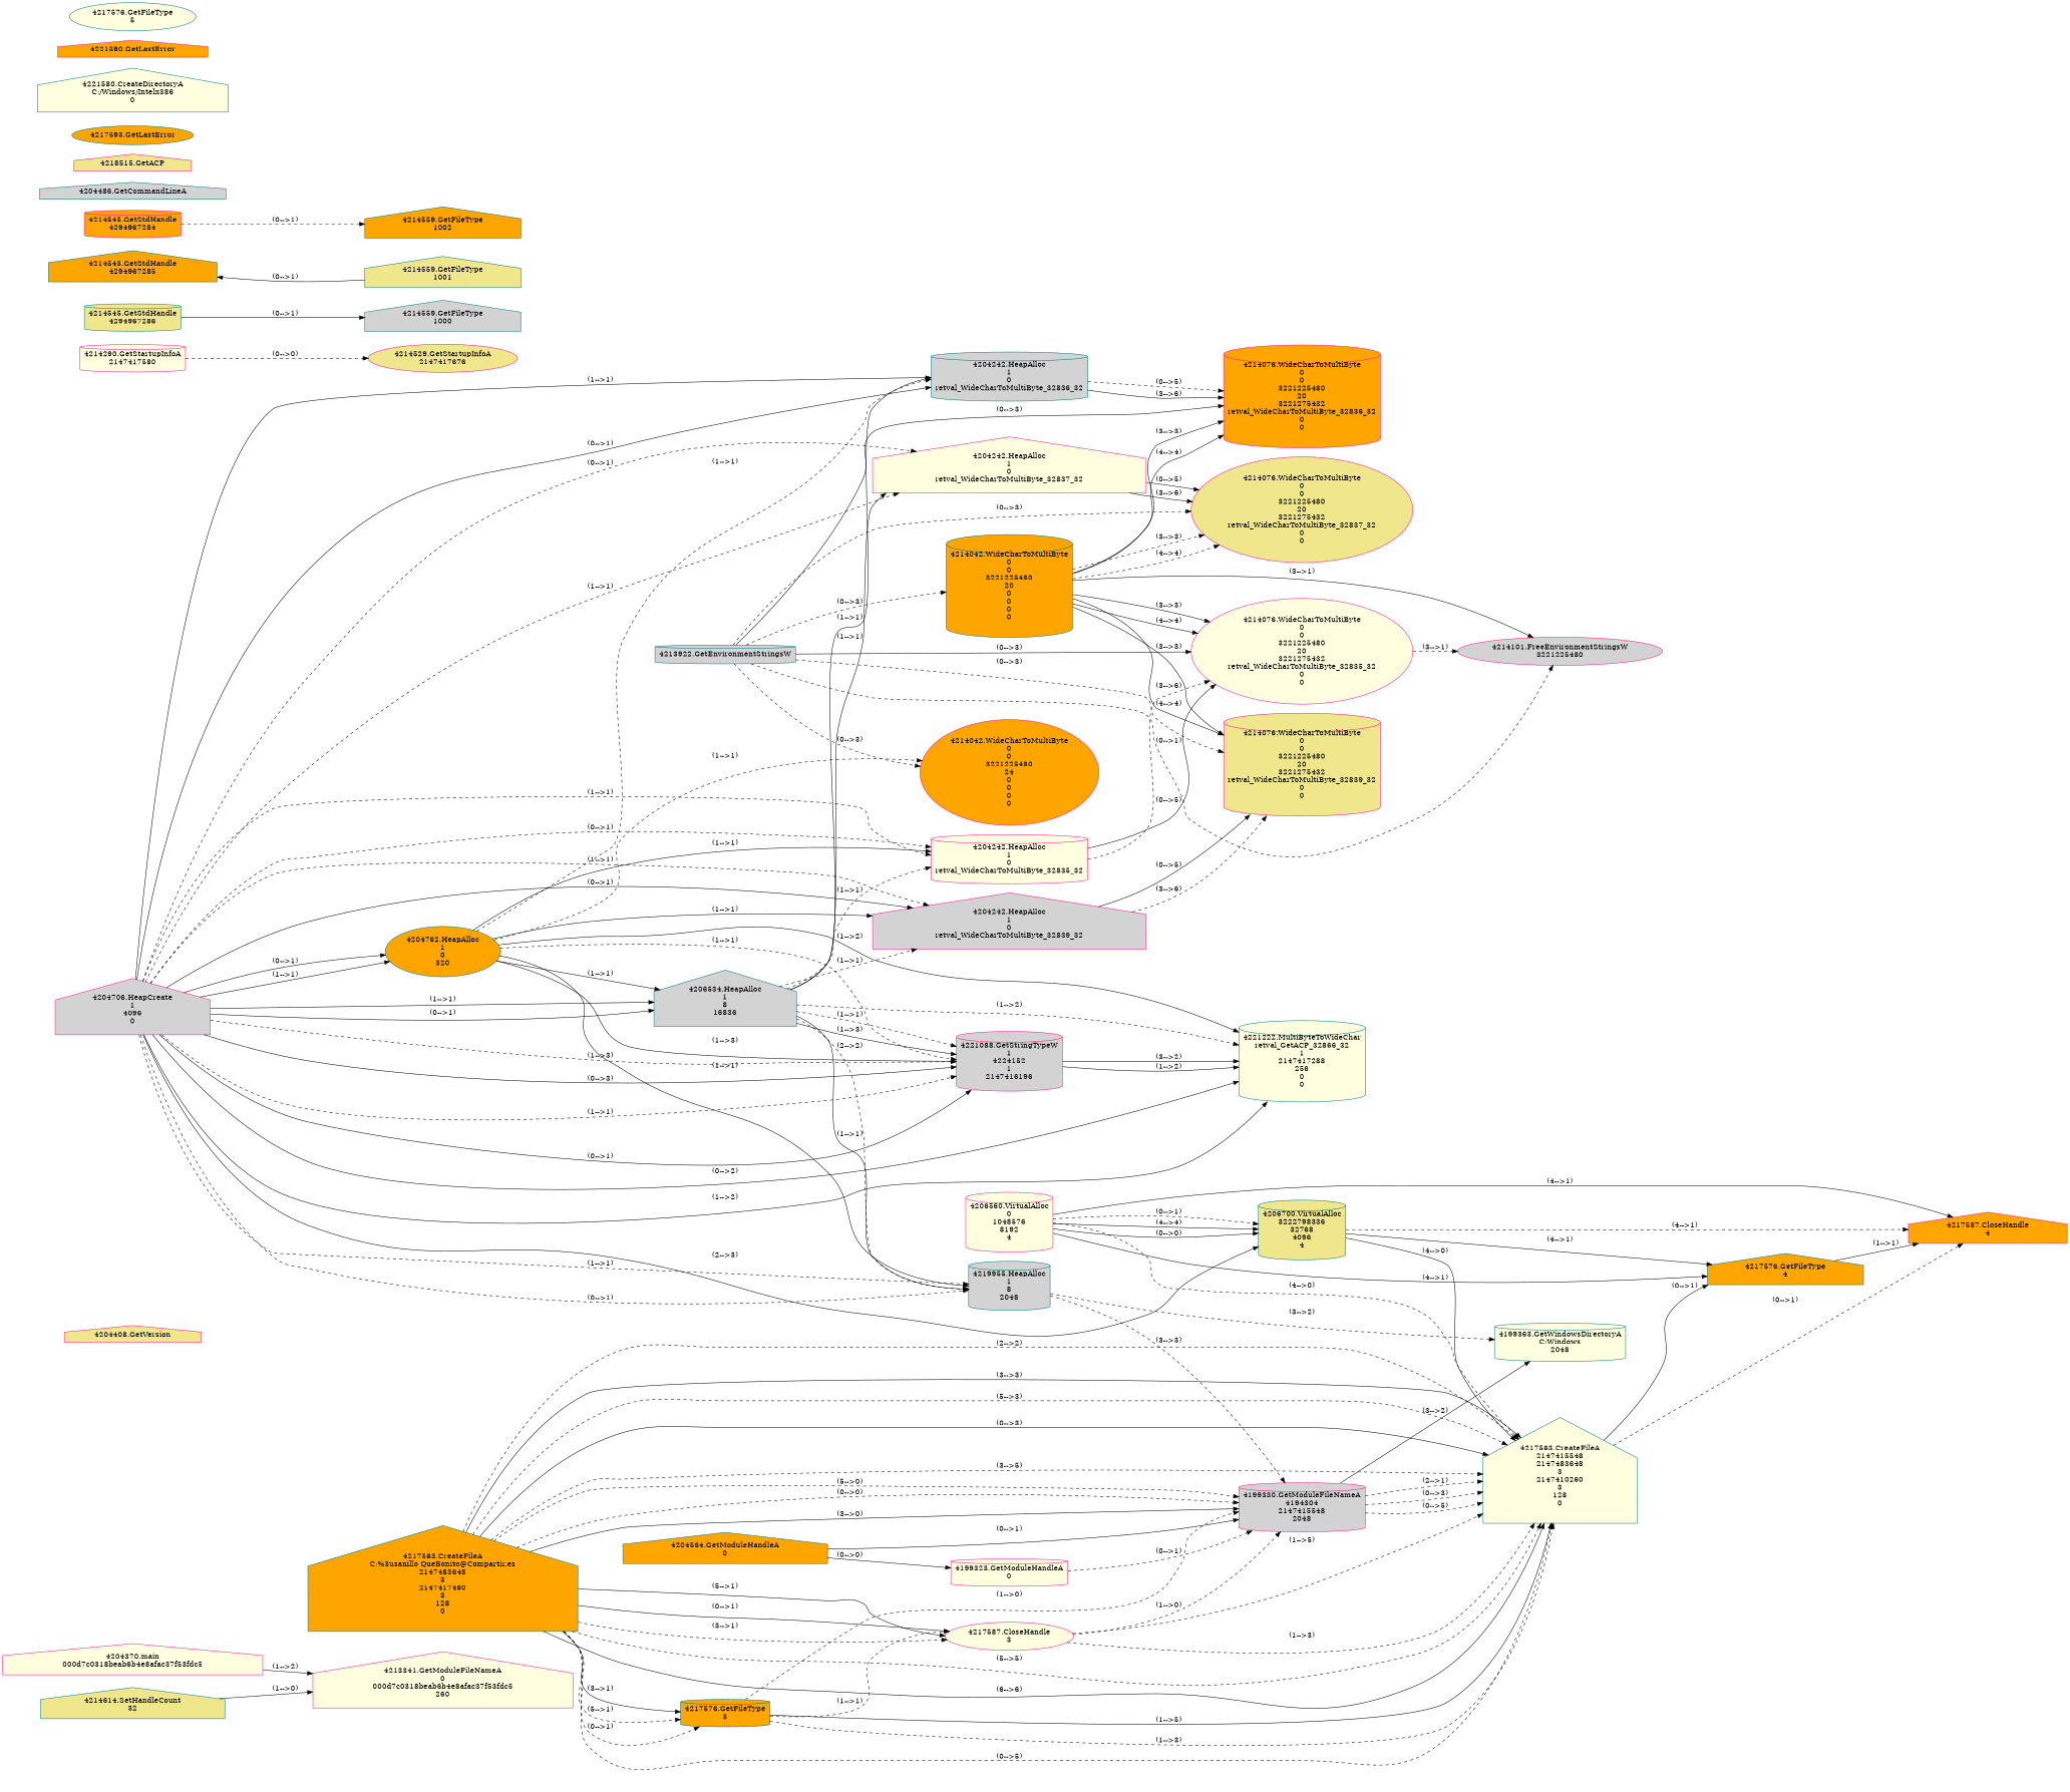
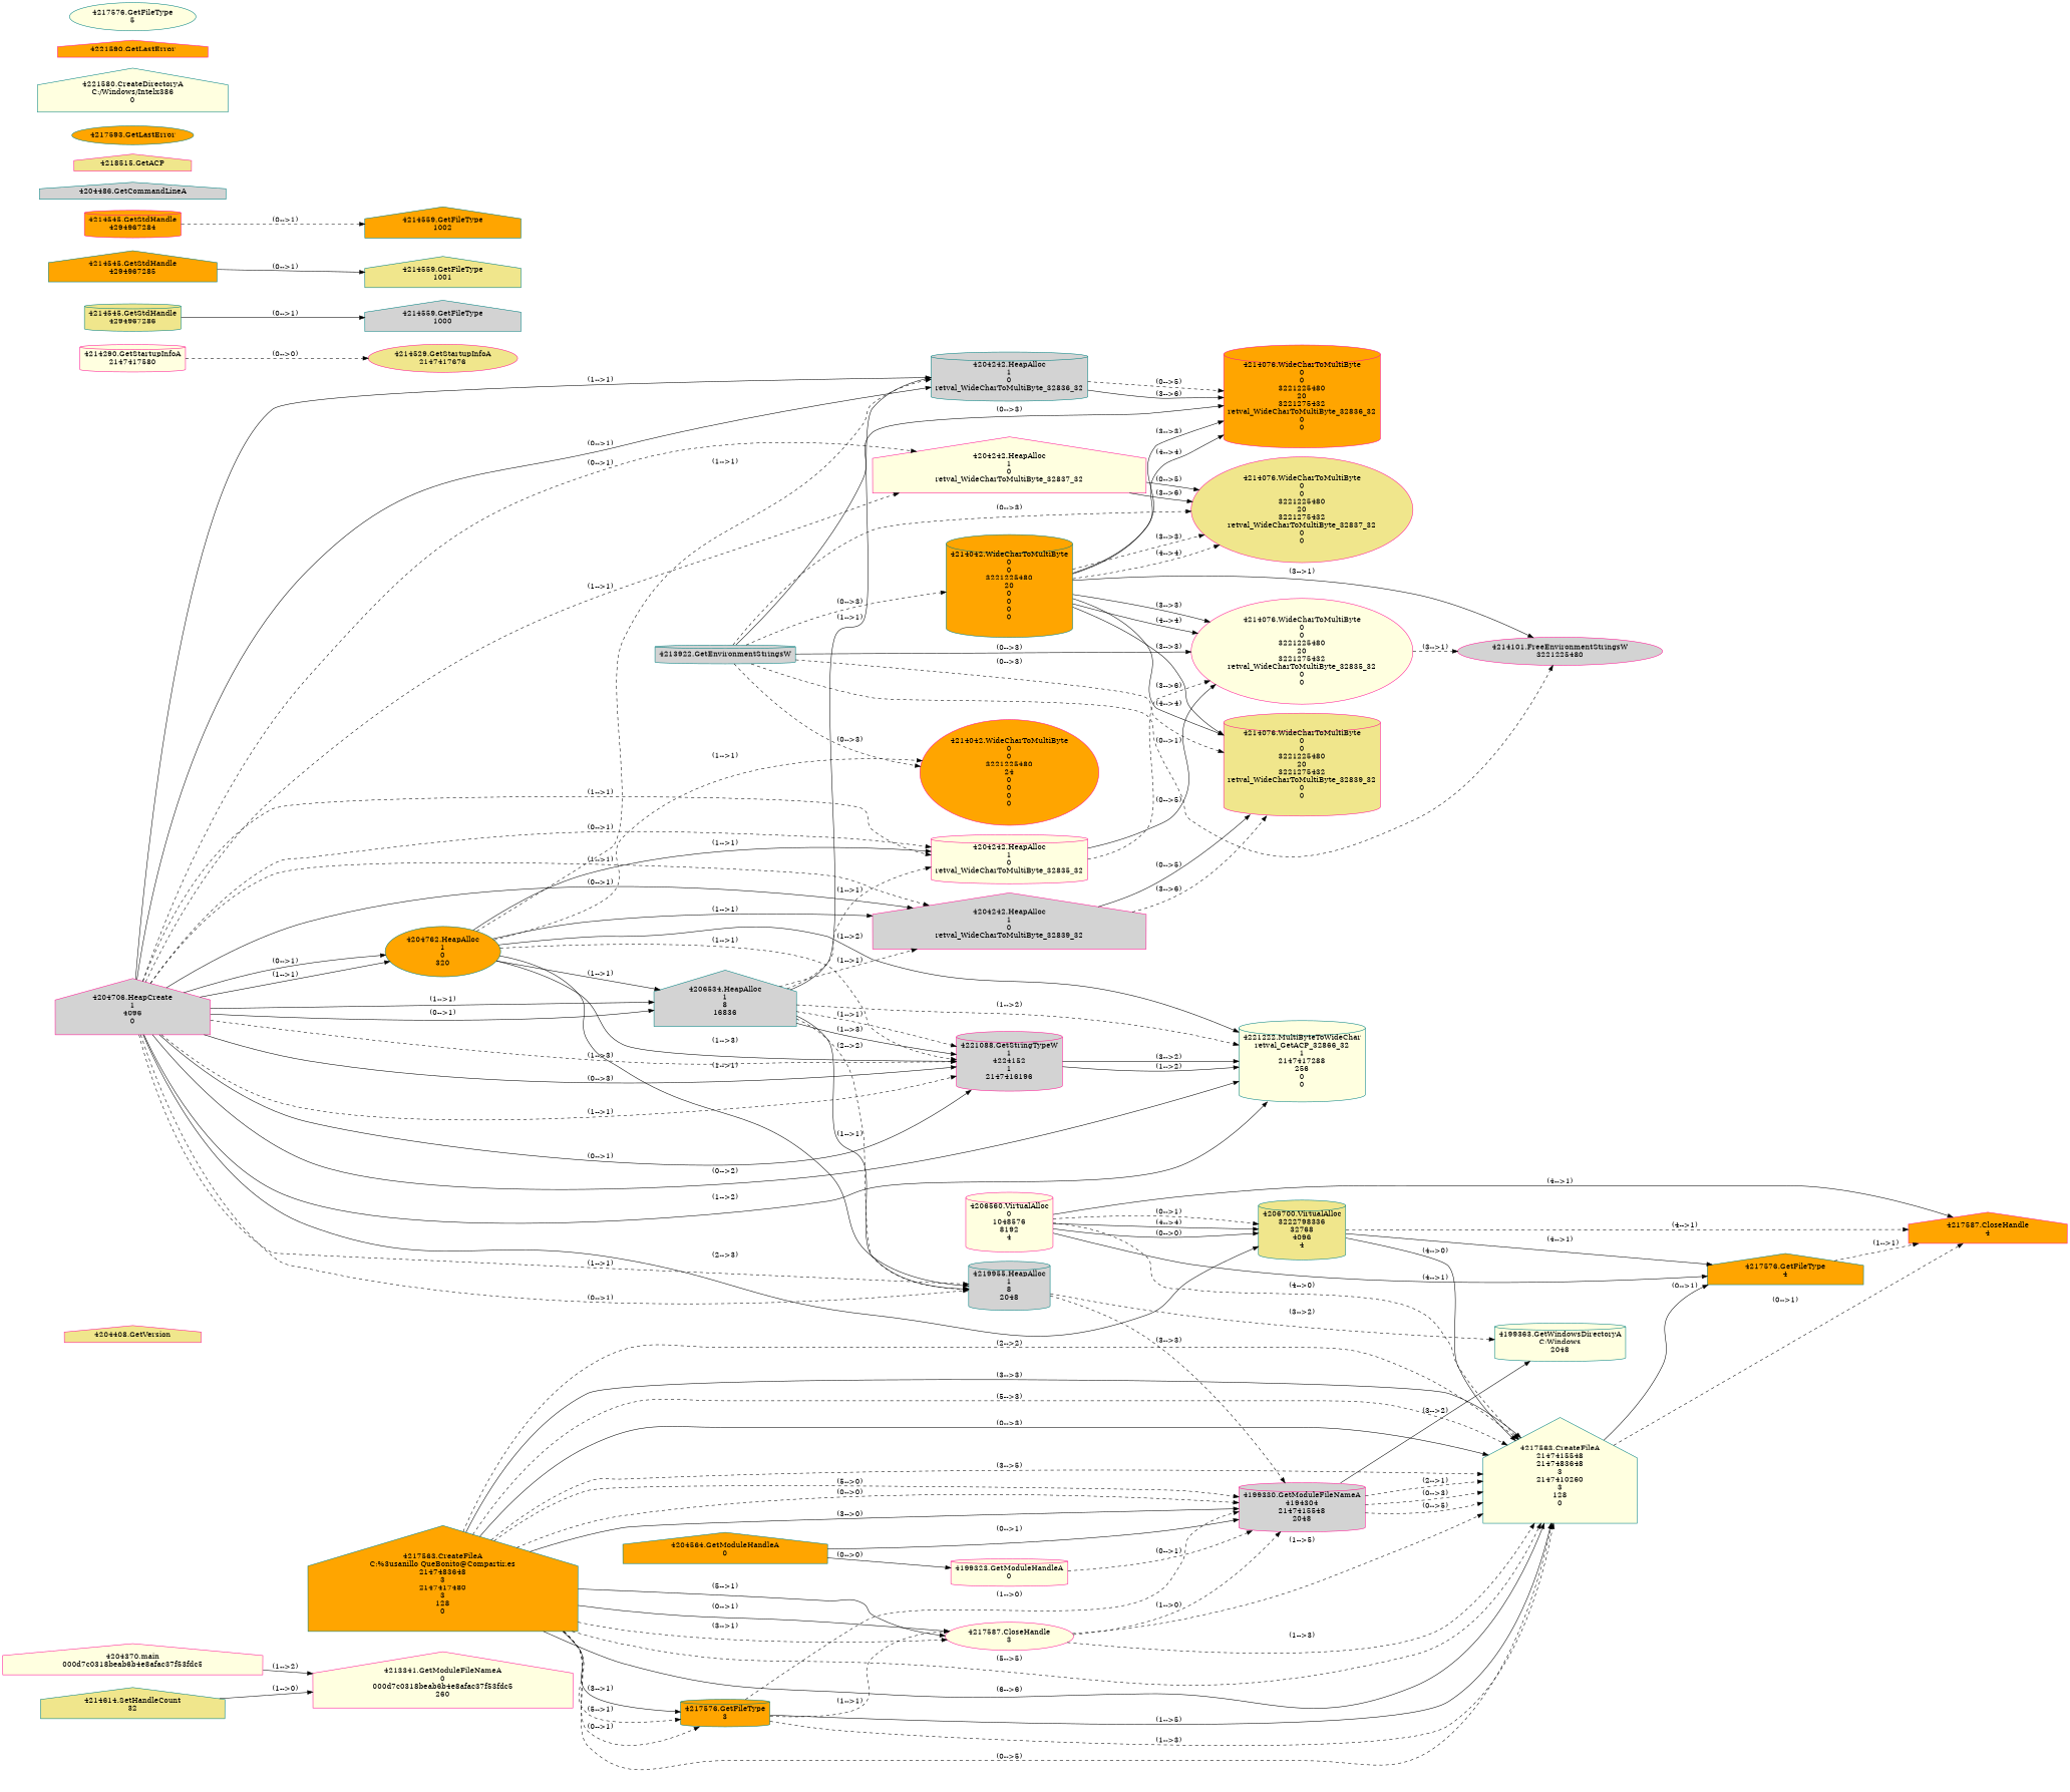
  digraph {
    rankdir=LR
    node [color=deeppink fillcolor=lightyellow shape=house style=filled]
    edge [style=solid]
    n1 [label="4204370.main\n000d7c0318beab6b4e8afac37f53fdc5"]
    n2 [label="4213341.GetModuleFileNameA\n0\n000d7c0318beab6b4e8afac37f53fdc5\n260"]
    n3 [fillcolor=khaki label="4204408.GetVersion\n"]
    n4 [fillcolor=lightgrey label="4204706.HeapCreate\n1\n4096\n0"]
    n5 [color=teal fillcolor=orange label="4204762.HeapAlloc\n1\n0\n320" shape=ellipse]
    n6 [color=teal fillcolor=lightgrey label="4206534.HeapAlloc\n1\n8\n16836"]
    n7 [color=teal fillcolor=khaki label="4206700.VirtualAlloc\n3222798336\n32768\n4096\n4" shape=cylinder]
    n8 [label="4204242.HeapAlloc\n1\n0\nretval_WideCharToMultiByte_32835_32" shape=cylinder]
    n9 [color=teal fillcolor=lightgrey label="4204242.HeapAlloc\n1\n0\nretval_WideCharToMultiByte_32836_32" shape=cylinder]
    n10 [label="4204242.HeapAlloc\n1\n0\nretval_WideCharToMultiByte_32837_32"]
    n11 [fillcolor=lightgrey label="4204242.HeapAlloc\n1\n0\nretval_WideCharToMultiByte_32839_32"]
    n12 [fillcolor=lightgrey label="4221088.GetStringTypeW\n1\n4224152\n1\n2147416196" shape=cylinder]
    n13 [color=teal label="4221222.MultiByteToWideChar\nretval_GetACP_32866_32\n1\n2147417288\n256\n0\n0" shape=cylinder]
    n14 [color=teal fillcolor=lightgrey label="4219955.HeapAlloc\n1\n8\n2048" shape=cylinder]
    n15 [fillcolor=orange label="4214042.WideCharToMultiByte\n0\n0\n3221225480\n24\n0\n0\n0\n0" shape=ellipse]
    n16 [color=teal label="4217563.CreateFileA\n2147415548\n2147483648\n3\n2147410260\n3\n128\n0"]
    n17 [color=teal fillcolor=orange label="4217576.GetFileType\n4"]
    n18 [fillcolor=orange label="4217587.CloseHandle\n4"]
    n19 [label="4214076.WideCharToMultiByte\n0\n0\n3221225480\n20\n3221275432\nretval_WideCharToMultiByte_32835_32\n0\n0" shape=ellipse]
    n20 [fillcolor=orange label="4214076.WideCharToMultiByte\n0\n0\n3221225480\n20\n3221275432\nretval_WideCharToMultiByte_32836_32\n0\n0" shape=cylinder]
    n21 [fillcolor=khaki label="4214076.WideCharToMultiByte\n0\n0\n3221225480\n20\n3221275432\nretval_WideCharToMultiByte_32837_32\n0\n0" shape=ellipse]
    n22 [fillcolor=khaki label="4214076.WideCharToMultiByte\n0\n0\n3221225480\n20\n3221275432\nretval_WideCharToMultiByte_32839_32\n0\n0" shape=cylinder]
    n23 [fillcolor=lightgrey label="4199330.GetModuleFileNameA\n4194304\n2147415548\n2048" shape=cylinder]
    n24 [color=teal label="4199363.GetWindowsDirectoryA\nC:\Windows\n2048" shape=cylinder]
    n25 [label="4206560.VirtualAlloc\n0\n1048576\n8192\n4" shape=cylinder]
    n26 [label="4214290.GetStartupInfoA\n2147417580" shape=cylinder]
    n27 [fillcolor=khaki label="4214529.GetStartupInfoA\n2147417676" shape=ellipse]
    n28 [color=teal fillcolor=khaki label="4214545.GetStdHandle\n4294967286" shape=cylinder]
    n29 [color=teal fillcolor=lightgrey label="4214559.GetFileType\n1000"]
    n30 [color=teal fillcolor=orange label="4214545.GetStdHandle\n4294967285"]
    n31 [color=teal fillcolor=khaki label="4214559.GetFileType\n1001"]
    n32 [fillcolor=orange label="4214545.GetStdHandle\n4294967284" shape=cylinder]
    n33 [color=teal fillcolor=orange label="4214559.GetFileType\n1002"]
    n34 [color=teal fillcolor=khaki label="4214614.SetHandleCount\n32"]
    n35 [color=teal fillcolor=lightgrey label="4204486.GetCommandLineA\n"]
    n36 [color=teal fillcolor=lightgrey label="4213922.GetEnvironmentStringsW\n" shape=cylinder]
    n37 [color=teal fillcolor=orange label="4214042.WideCharToMultiByte\n0\n0\n3221225480\n20\n0\n0\n0\n0" shape=cylinder]
    n38 [fillcolor=lightgrey label="4214101.FreeEnvironmentStringsW\n3221225480" shape=ellipse]
    n39 [fillcolor=khaki label="4218515.GetACP\n"]
    n40 [color=teal fillcolor=orange label="4204564.GetModuleHandleA\n0"]
    n41 [label="4199323.GetModuleHandleA\n0" shape=cylinder]
    n42 [color=teal fillcolor=orange label="4217563.CreateFileA\nC:\Gusanillo QueBonito@Compartir.es\n2147483648\n3\n2147417480\n3\n128\n0"]
    n43 [color=teal fillcolor=orange label="4217576.GetFileType\n3" shape=cylinder]
    n44 [label="4217587.CloseHandle\n3" shape=ellipse]
    n45 [color=teal fillcolor=orange label="4217593.GetLastError\n" shape=ellipse]
    n46 [color=teal label="4221580.CreateDirectoryA\nC:/Windows/Intelx386\n0"]
    n47 [fillcolor=orange label="4221590.GetLastError\n"]
    n48 [color=teal label="4217576.GetFileType\n5" shape=ellipse]
    n1 -> n2 [label="(1-->2)"]
    n4 -> n5 [label="(1-->1)"]
    n4 -> n5 [label="(0-->1)"]
    n4 -> n6 [label="(1-->1)"]
    n4 -> n6 [label="(0-->1)"]
    n4 -> n7 [label="(2-->3)"]
    n4 -> n8 [label="(1-->1)" style=dashed]
    n4 -> n8 [label="(0-->1)" style=dashed]
    n4 -> n9 [label="(1-->1)"]
    n4 -> n9 [label="(0-->1)"]
    n4 -> n10 [label="(1-->1)" style=dashed]
    n4 -> n10 [label="(0-->1)" style=dashed]
    n4 -> n11 [label="(1-->1)" style=dashed]
    n4 -> n11 [label="(0-->1)"]
    n4 -> n12 [label="(1-->1)" style=dashed]
    n4 -> n12 [label="(0-->1)"]
    n4 -> n12 [label="(1-->3)" style=dashed]
    n4 -> n12 [label="(0-->3)"]
    n4 -> n13 [label="(1-->2)"]
    n4 -> n13 [label="(0-->2)"]
    n4 -> n14 [label="(1-->1)" style=dashed]
    n4 -> n14 [label="(0-->1)" style=dashed]
    n5 -> n6 [label="(1-->1)"]
    n5 -> n8 [label="(1-->1)"]
    n5 -> n9 [label="(1-->1)" style=dashed]
    n5 -> n11 [label="(1-->1)"]
    n5 -> n12 [label="(1-->1)" style=dashed]
    n5 -> n12 [label="(1-->3)"]
    n5 -> n13 [label="(1-->2)"]
    n5 -> n14 [label="(1-->1)"]
    n5 -> n15 [label="(1-->1)" style=dashed]
    n6 -> n8 [label="(1-->1)" style=dashed]
    n6 -> n9 [label="(1-->1)"]
-   n6 -> n10 [label="(1-->1)"]
    n6 -> n11 [label="(1-->1)" style=dashed]
    n6 -> n12 [label="(1-->1)" style=dashed]
    n6 -> n12 [label="(1-->3)"]
    n6 -> n13 [label="(1-->2)" style=dashed]
    n6 -> n14 [label="(1-->1)"]
    n6 -> n14 [label="(2-->2)" style=dashed]
    n7 -> n16 [label="(4-->0)"]
    n7 -> n17 [label="(4-->1)"]
    n7 -> n18 [label="(4-->1)" style=dashed]
    n8 -> n19 [label="(0-->5)"]
    n8 -> n19 [label="(3-->6)" style=dashed]
    n9 -> n20 [label="(0-->5)" style=dashed]
    n9 -> n20 [label="(3-->6)"]
    n10 -> n21 [label="(0-->5)"]
    n10 -> n21 [label="(3-->6)"]
    n11 -> n22 [label="(0-->5)"]
    n11 -> n22 [label="(3-->6)" style=dashed]
    n12 -> n13 [label="(1-->2)"]
    n12 -> n13 [label="(3-->2)"]
    n14 -> n23 [label="(3-->3)" style=dashed]
    n14 -> n24 [label="(3-->2)" style=dashed]
    n16 -> n17 [label="(0-->1)"]
    n16 -> n18 [label="(0-->1)" style=dashed]
-   n17 -> n18 [label="(1-->1)"]
+   n17 -> n18 [label="(1-->1)" style=dashed]
    n19 -> n38 [label="(3-->1)" style=dashed]
    n23 -> n16 [label="(2-->1)" style=dashed]
    n23 -> n16 [label="(0-->3)" style=dashed]
    n23 -> n16 [label="(0-->5)" style=dashed]
    n23 -> n24 [label="(3-->2)"]
    n25 -> n7 [label="(0-->1)" style=dashed]
    n25 -> n7 [label="(4-->4)"]
    n25 -> n7 [label="(0-->0)"]
    n25 -> n16 [label="(4-->0)" style=dashed]
    n25 -> n17 [label="(4-->1)"]
    n25 -> n18 [label="(4-->1)"]
    n26 -> n27 [label="(0-->0)" style=dashed]
    n28 -> n29 [label="(0-->1)"]
-   n31 -> n30 [label="(0-->1)"]
+   n30 -> n31 [label="(0-->1)"]
    n32 -> n33 [label="(0-->1)" style=dashed]
    n34 -> n2 [label="(1-->0)"]
    n36 -> n15 [label="(0-->3)" style=dashed]
    n36 -> n19 [label="(0-->3)"]
    n36 -> n20 [label="(0-->3)"]
    n36 -> n21 [label="(0-->3)" style=dashed]
    n36 -> n22 [label="(0-->3)" style=dashed]
    n36 -> n37 [label="(0-->3)" style=dashed]
    n36 -> n38 [label="(0-->1)" style=dashed]
    n37 -> n19 [label="(3-->3)"]
    n37 -> n19 [label="(4-->4)"]
    n37 -> n20 [label="(3-->3)"]
    n37 -> n20 [label="(4-->4)"]
    n37 -> n21 [label="(3-->3)" style=dashed]
    n37 -> n21 [label="(4-->4)" style=dashed]
    n37 -> n22 [label="(3-->3)"]
    n37 -> n22 [label="(4-->4)"]
    n37 -> n38 [label="(3-->1)"]
    n40 -> n23 [label="(0-->1)"]
    n40 -> n41 [label="(0-->0)"]
    n41 -> n23 [label="(0-->1)" style=dashed]
    n42 -> n16 [label="(2-->2)" style=dashed]
    n42 -> n16 [label="(3-->3)"]
    n42 -> n16 [label="(5-->3)" style=dashed]
    n42 -> n16 [label="(0-->3)"]
    n42 -> n16 [label="(3-->5)" style=dashed]
    n42 -> n16 [label="(5-->5)" style=dashed]
    n42 -> n16 [label="(0-->5)" style=dashed]
    n42 -> n16 [label="(6-->6)"]
    n42 -> n23 [label="(3-->0)"]
    n42 -> n23 [label="(5-->0)" style=dashed]
    n42 -> n23 [label="(0-->0)" style=dashed]
    n42 -> n43 [label="(3-->1)"]
    n42 -> n43 [label="(5-->1)" style=dashed]
    n42 -> n43 [label="(0-->1)" style=dashed]
    n42 -> n44 [label="(3-->1)" style=dashed]
    n42 -> n44 [label="(5-->1)"]
    n42 -> n44 [label="(0-->1)"]
    n43 -> n16 [label="(1-->3)" style=dashed]
    n43 -> n16 [label="(1-->5)"]
    n43 -> n23 [label="(1-->0)" style=dashed]
    n43 -> n44 [label="(1-->1)" style=dashed]
    n44 -> n16 [label="(1-->3)" style=dashed]
    n44 -> n16 [label="(1-->5)" style=dashed]
    n44 -> n23 [label="(1-->0)" style=dashed]
  }
